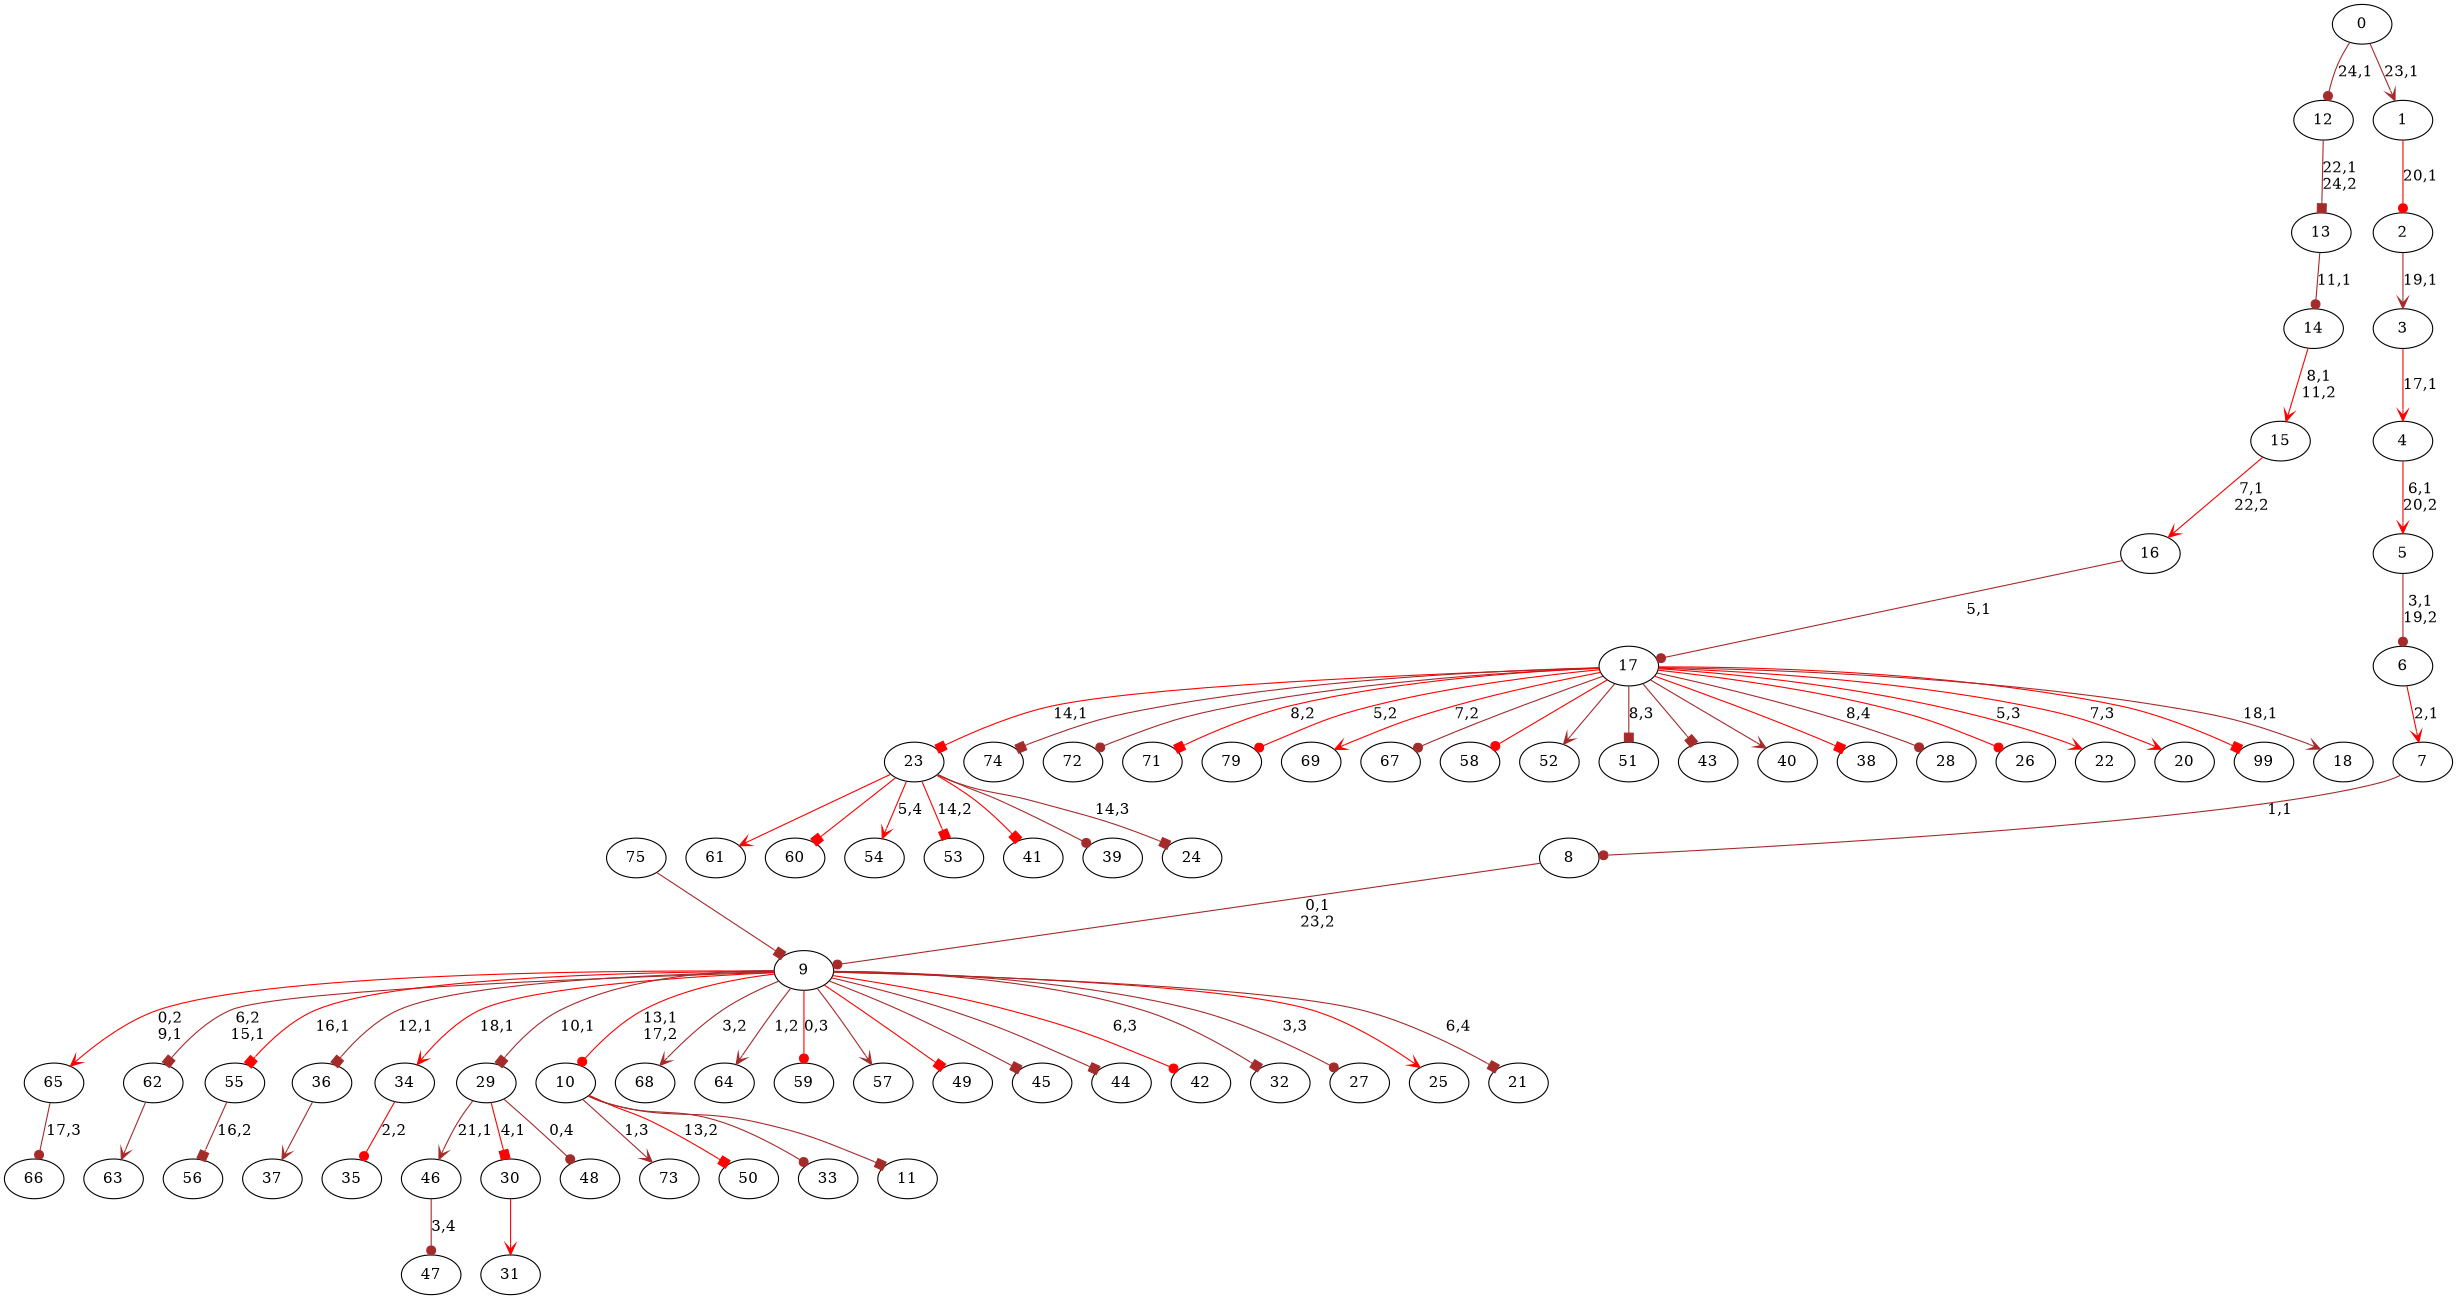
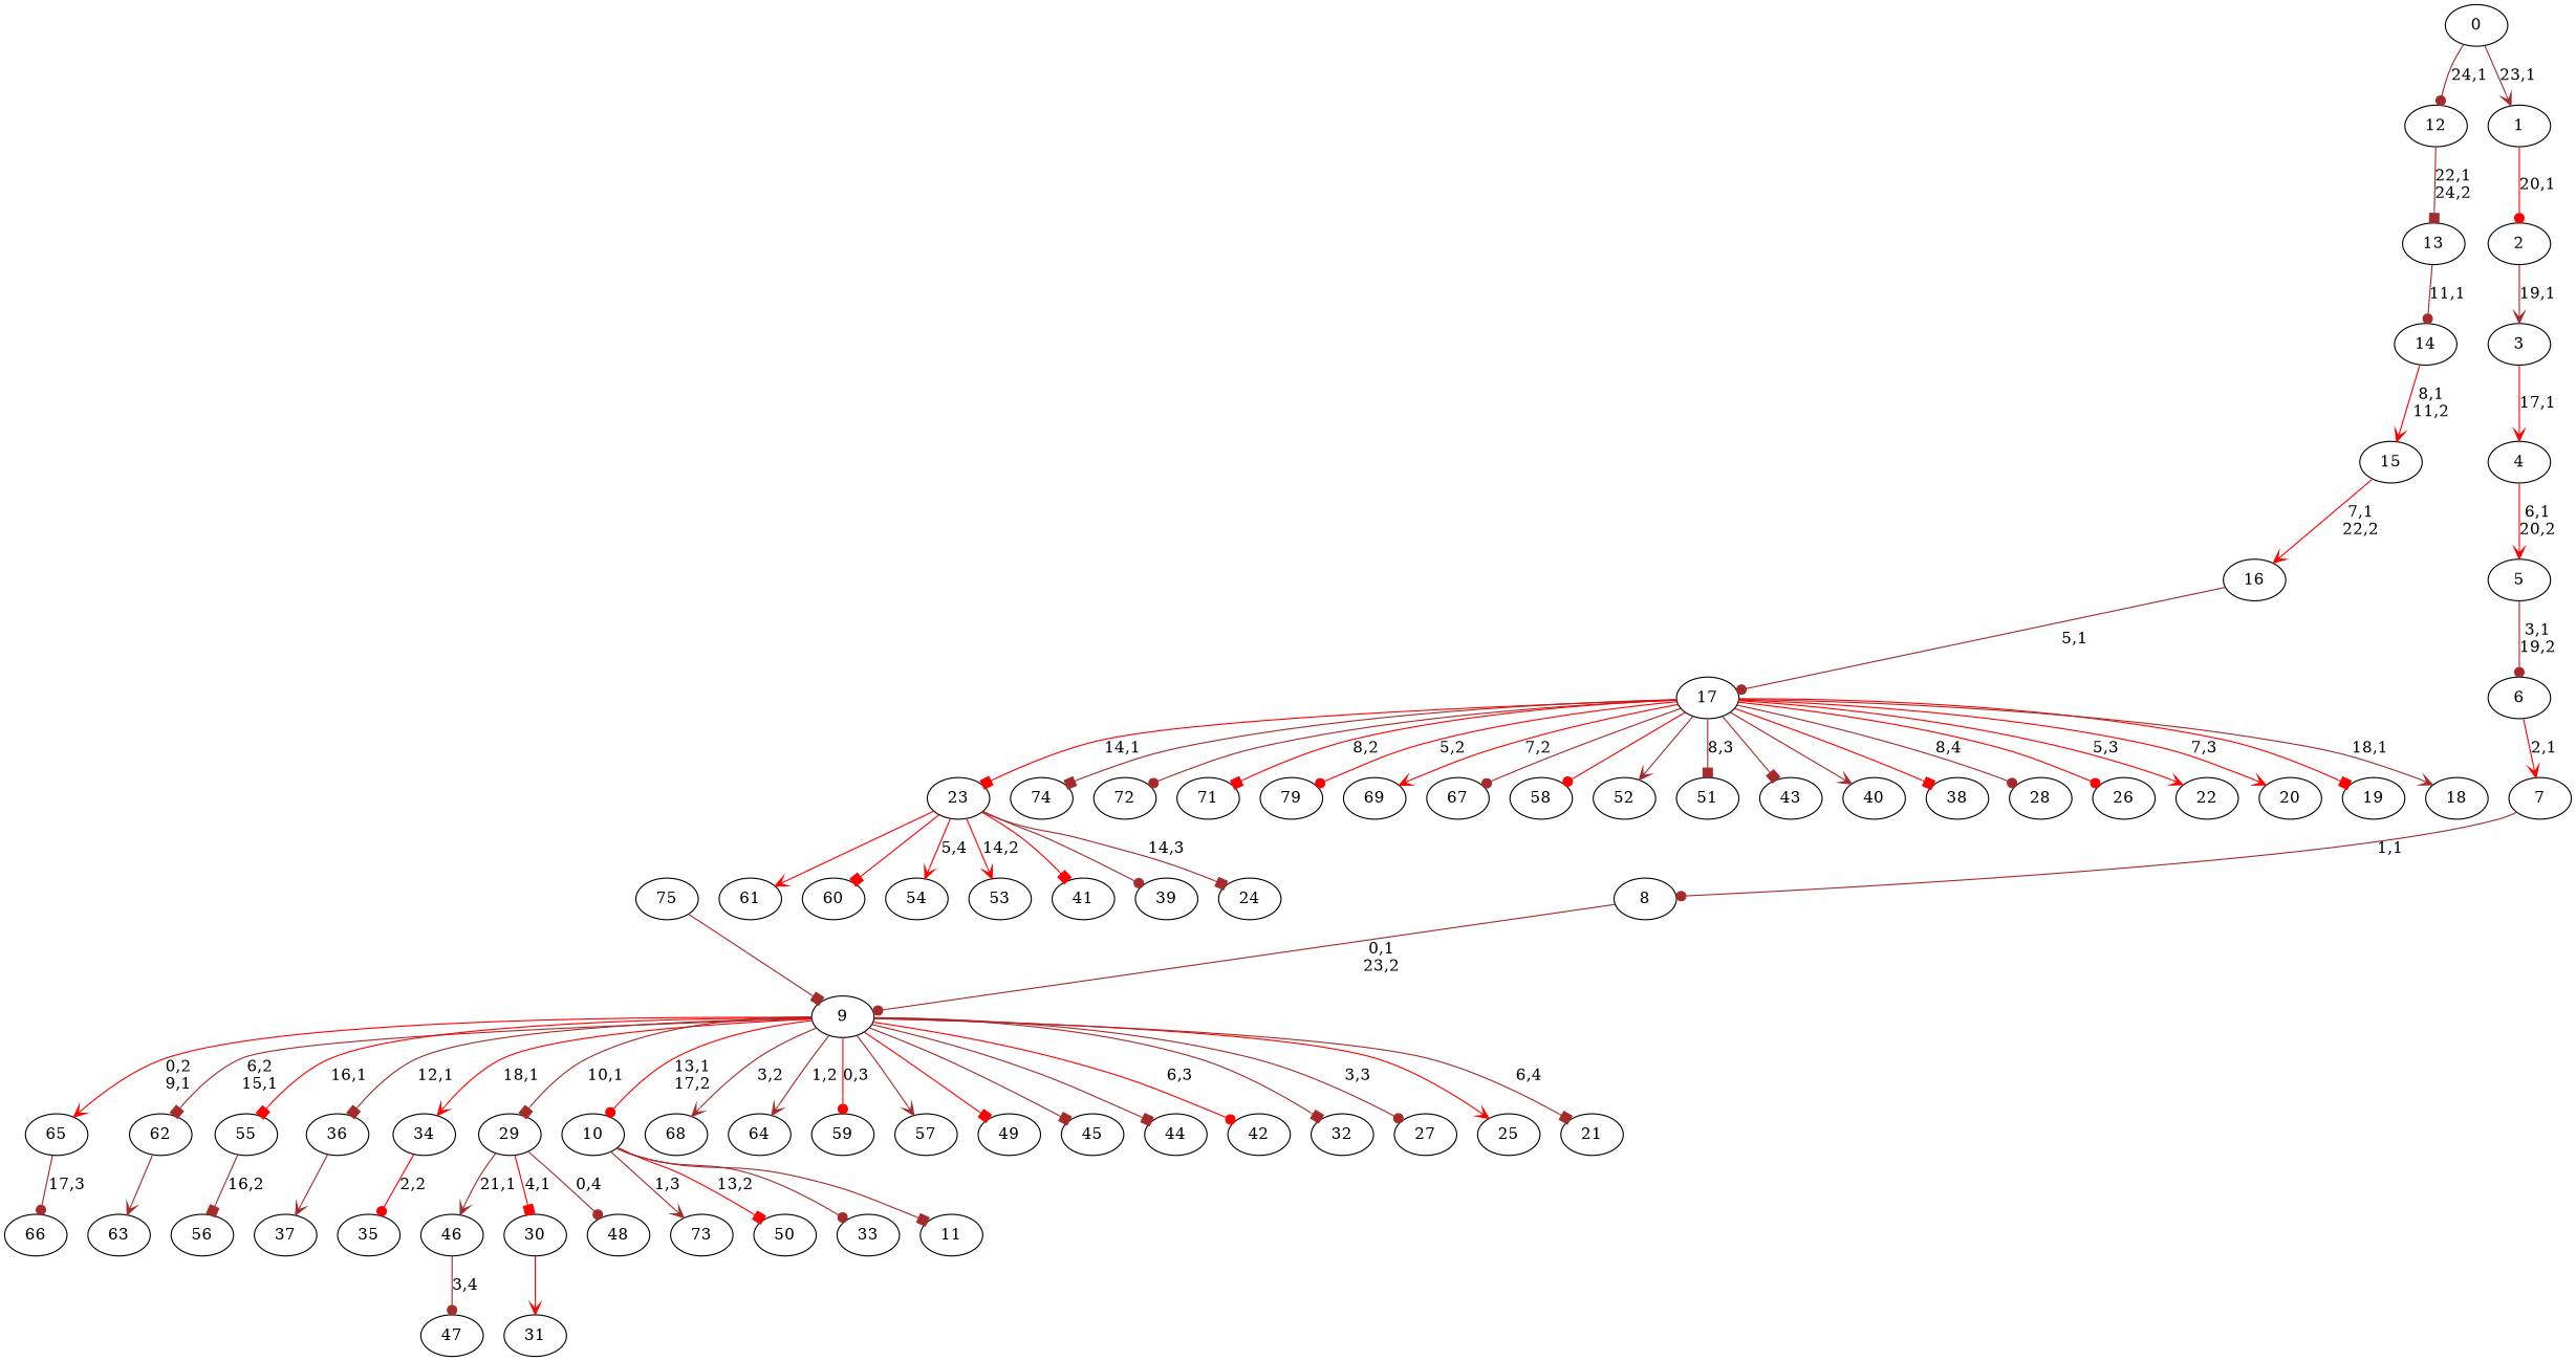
  digraph {
    edge [arrowhead=vee color=brown]
    65
    66
    62
    63
    55
    56
    46
    47
    36
    37
    34
    35
    30
    31
    29
    48
    23
    61
    60
    54
    53
    41
    39
    24
    17
    74
    72
    71
    n29 [label=79]
    69
    67
    58
    52
    51
    43
    40
    38
    28
    26
    22
    20
-   19 [label=99]
+   19
    18
    16
    15
    14
    13
    12
    10
    73
    50
    33
    11
    9
    68
    64
    59
    57
    49
    45
    44
    42
    32
    27
    25
    21
    75
    8
    7
    6
    5
    4
    3
    2
    1
    0
    65 -> 66 [arrowhead=dot label="17,3"]
    62 -> 63
    55 -> 56 [arrowhead=box label="16,2"]
    46 -> 47 [arrowhead=dot label="3,4"]
    36 -> 37
    34 -> 35 [arrowhead=dot color=red label="2,2"]
    30 -> 31 [color=red]
    29 -> 46 [label="21,1"]
    29 -> 30 [arrowhead=box color=red label="4,1"]
    29 -> 48 [arrowhead=dot label="0,4"]
    23 -> 61 [color=red]
    23 -> 60 [arrowhead=box color=red]
    23 -> 54 [color=red label="5,4"]
-   23 -> 53 [arrowhead=box color=red label="14,2"]
+   23 -> 53 [color=red label="14,2"]
    23 -> 41 [arrowhead=box color=red]
    23 -> 39 [arrowhead=dot]
    23 -> 24 [arrowhead=box label="14,3"]
    17 -> 23 [arrowhead=box color=red label="14,1"]
    17 -> 74 [arrowhead=box]
    17 -> 72 [arrowhead=dot]
    17 -> 71 [arrowhead=box color=red label="8,2"]
    17 -> n29 [arrowhead=dot color=red label="5,2"]
    17 -> 69 [color=red label="7,2"]
    17 -> 67 [arrowhead=dot]
    17 -> 58 [arrowhead=dot color=red]
    17 -> 52
    17 -> 51 [arrowhead=box label="8,3"]
    17 -> 43 [arrowhead=box]
    17 -> 40
    17 -> 38 [arrowhead=box color=red]
    17 -> 28 [arrowhead=dot label="8,4"]
    17 -> 26 [arrowhead=dot color=red]
    17 -> 22 [color=red label="5,3"]
    17 -> 20 [color=red label="7,3"]
    17 -> 19 [arrowhead=box color=red]
    17 -> 18 [label="18,1"]
    16 -> 17 [arrowhead=dot label="5,1"]
    15 -> 16 [color=red label="7,1\n22,2"]
    14 -> 15 [color=red label="8,1\n11,2"]
    13 -> 14 [arrowhead=dot label="11,1"]
    12 -> 13 [arrowhead=box label="22,1\n24,2"]
    10 -> 73 [label="1,3"]
    10 -> 50 [arrowhead=box color=red label="13,2"]
    10 -> 33 [arrowhead=dot]
    10 -> 11 [arrowhead=box]
    9 -> 65 [color=red label="0,2\n9,1"]
    9 -> 62 [arrowhead=box label="6,2\n15,1"]
    9 -> 55 [arrowhead=box color=red label="16,1"]
    9 -> 36 [arrowhead=box label="12,1"]
    9 -> 34 [color=red label="18,1"]
    9 -> 29 [arrowhead=box label="10,1"]
    9 -> 10 [arrowhead=dot color=red label="13,1\n17,2"]
    9 -> 68 [label="3,2"]
    9 -> 64 [label="1,2"]
    9 -> 59 [arrowhead=dot color=red label="0,3"]
    9 -> 57
    9 -> 49 [arrowhead=box color=red]
    9 -> 45 [arrowhead=box]
    9 -> 44 [arrowhead=box]
    9 -> 42 [arrowhead=dot color=red label="6,3"]
    9 -> 32 [arrowhead=box]
    9 -> 27 [arrowhead=dot label="3,3"]
    9 -> 25 [color=red]
    9 -> 21 [arrowhead=box label="6,4"]
    75 -> 9 [arrowhead=box]
    8 -> 9 [arrowhead=dot label="0,1\n23,2"]
    7 -> 8 [arrowhead=dot label="1,1"]
    6 -> 7 [color=red label="2,1"]
    5 -> 6 [arrowhead=dot label="3,1\n19,2"]
    4 -> 5 [color=red label="6,1\n20,2"]
    3 -> 4 [color=red label="17,1"]
    2 -> 3 [label="19,1"]
    1 -> 2 [arrowhead=dot color=red label="20,1"]
    0 -> 12 [arrowhead=dot label="24,1"]
    0 -> 1 [label="23,1"]
  }
